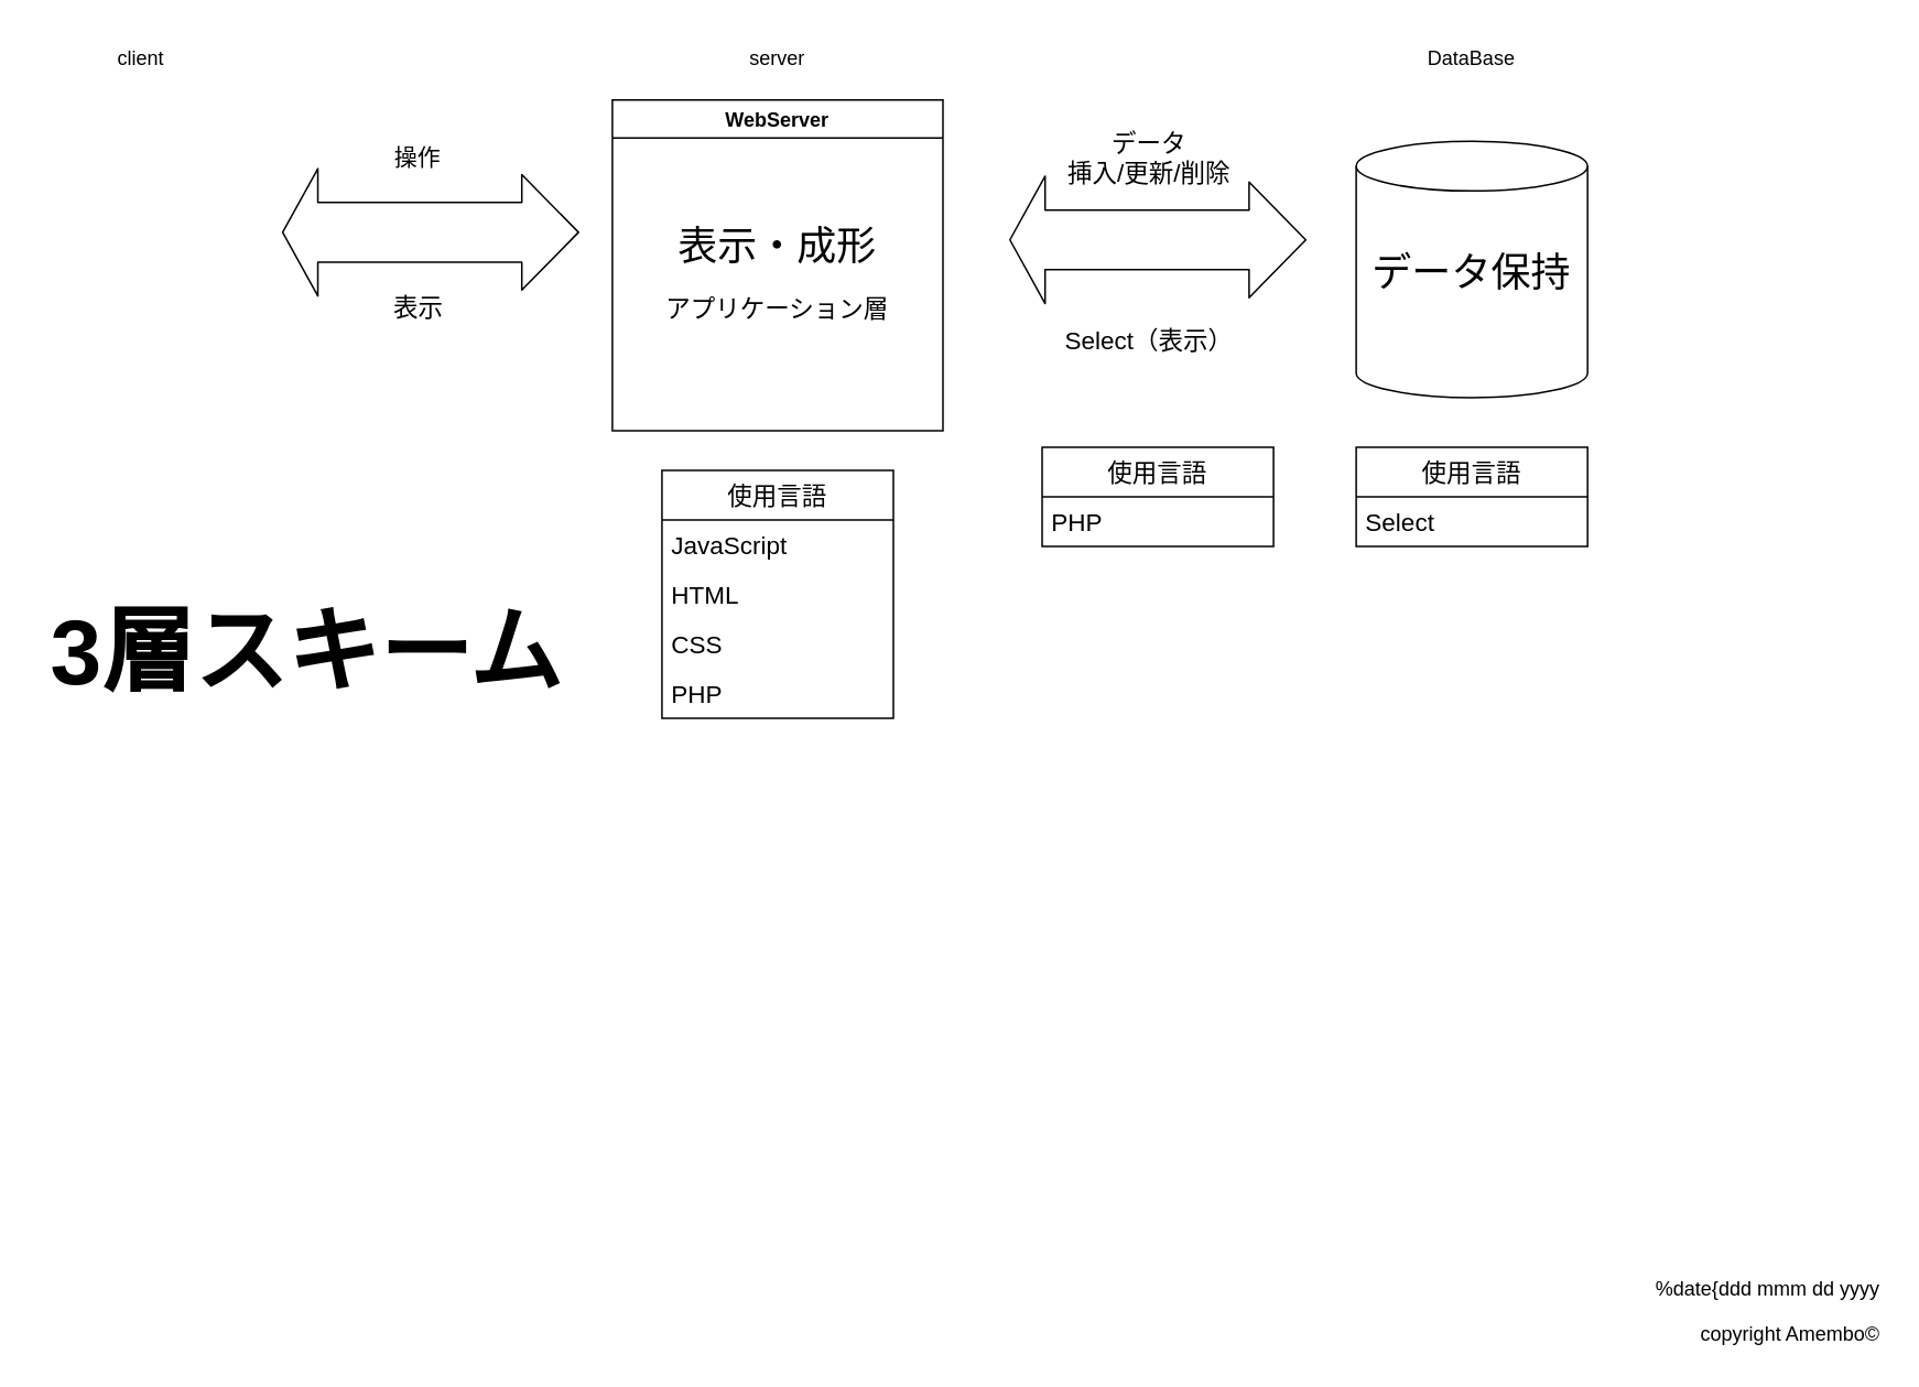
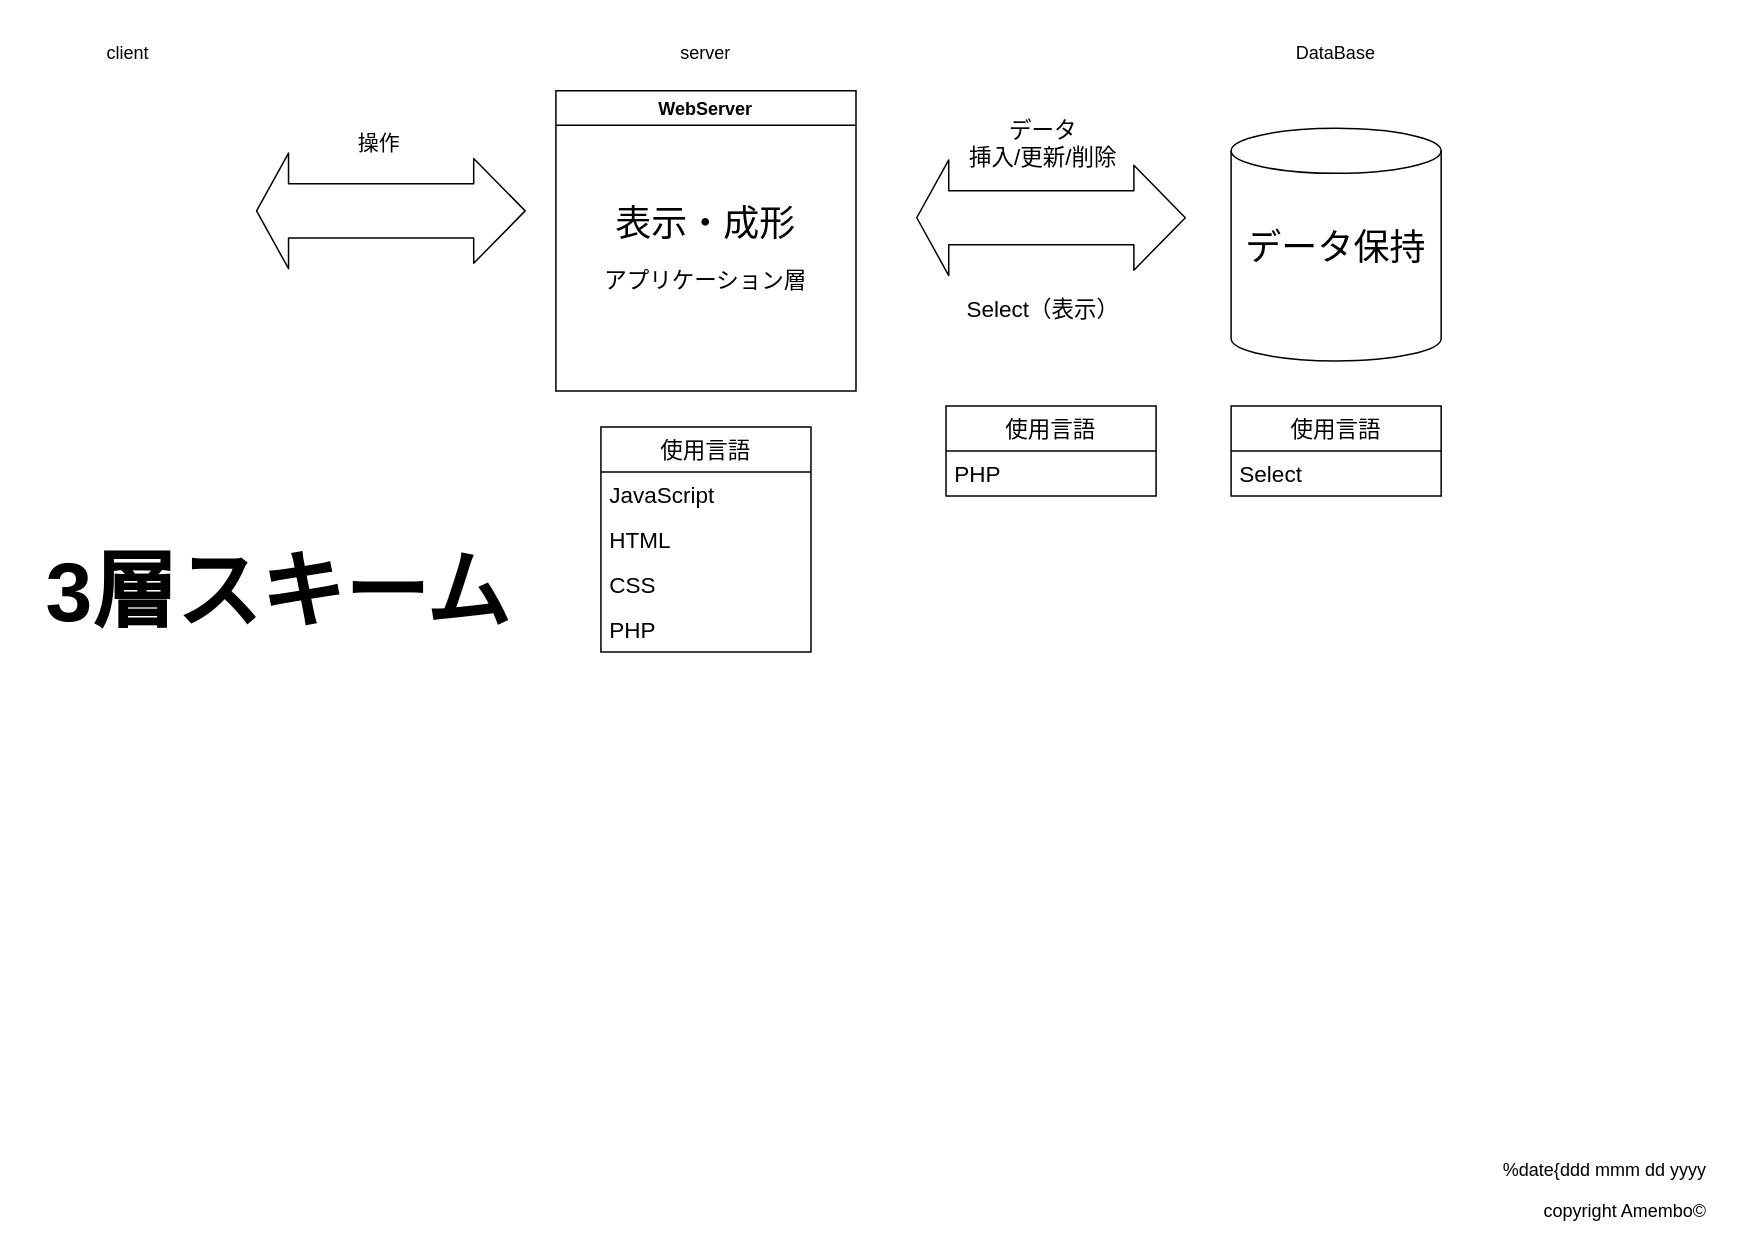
  <mxCell id="0" />
  <mxCell id="1" parent="0" />
  <mxCell id="2" value="" style="shape=cylinder3;whiteSpace=wrap;html=1;boundedLbl=1;backgroundOutline=1;size=15;" parent="1" vertex="1"><mxGeometry x="820" y="85" width="140" height="155" as="geometry" /></mxCell>
  <mxCell id="3" value="WebServer" style="swimlane;swimlaneFillColor=default;" parent="1" vertex="1"><mxGeometry x="370" y="60" width="200" height="200" as="geometry" /></mxCell>
  <mxCell id="4" value="&lt;font&gt;&lt;span style=&quot;font-size: 24px&quot;&gt;表示・成形&lt;br&gt;&lt;/span&gt;&lt;br&gt;&lt;font style=&quot;font-size: 15px&quot;&gt;アプリケーション層&lt;/font&gt;&lt;/font&gt;" style="text;html=1;strokeColor=none;fillColor=none;align=center;verticalAlign=middle;whiteSpace=wrap;rounded=0;" parent="3" vertex="1"><mxGeometry x="25" y="40" width="150" height="130" as="geometry" /></mxCell>
  <mxCell id="5" value="DataBase" style="text;html=1;strokeColor=none;fillColor=none;align=center;verticalAlign=middle;whiteSpace=wrap;rounded=0;" parent="1" vertex="1"><mxGeometry x="860" y="20" width="60" height="30" as="geometry" /></mxCell>
  <mxCell id="6" value="" style="shape=flexArrow;endArrow=classic;startArrow=classic;html=1;endWidth=32.857;endSize=11.097;startWidth=40;startSize=6.766;width=36;fillColor=default;" parent="1" edge="1"><mxGeometry width="100" height="100" relative="1" as="geometry"><mxPoint x="170" y="140" as="sourcePoint" /><mxPoint x="350" y="140" as="targetPoint" /><Array as="points" /></mxGeometry></mxCell>
- <mxCell id="7" value="&lt;font style=&quot;font-size: 15px&quot;&gt;表示&lt;/font&gt;" style="text;html=1;strokeColor=none;fillColor=none;align=center;verticalAlign=middle;whiteSpace=wrap;rounded=0;" parent="1" vertex="1"><mxGeometry x="222.5" y="170" width="60" height="30" as="geometry" /></mxCell>
  <mxCell id="8" value="" style="shape=flexArrow;endArrow=classic;startArrow=classic;html=1;endWidth=32.857;endSize=11.097;startWidth=40;startSize=6.766;width=36;fillColor=default;" parent="1" edge="1"><mxGeometry width="100" height="100" relative="1" as="geometry"><mxPoint x="610" y="144.58" as="sourcePoint" /><mxPoint x="790" y="144.58" as="targetPoint" /><Array as="points" /></mxGeometry></mxCell>
  <mxCell id="9" value="client&lt;span style=&quot;color: rgba(0 , 0 , 0 , 0) ; font-family: monospace ; font-size: 0px&quot;&gt;%3CmxGraphModel%3E%3Croot%3E%3CmxCell%20id%3D%220%22%2F%3E%3CmxCell%20id%3D%221%22%20parent%3D%220%22%2F%3E%3CmxCell%20id%3D%222%22%20value%3D%22%E6%93%8D%E4%BD%9C%26lt%3Bspan%20style%3D%26quot%3Bcolor%3A%20rgba(0%20%2C%200%20%2C%200%20%2C%200)%20%3B%20font-family%3A%20monospace%20%3B%20font-size%3A%200px%26quot%3B%26gt%3B%253CmxGraphModel%253E%253Croot%253E%253CmxCell%2520id%253D%25220%2522%252F%253E%253CmxCell%2520id%253D%25221%2522%2520parent%253D%25220%2522%252F%253E%253CmxCell%2520id%253D%25222%2522%2520value%253D%2522LAN%2522%2520style%253D%2522text%253Bhtml%253D1%253BstrokeColor%253Dnone%253BfillColor%253Dnone%253Balign%253Dcenter%253BverticalAlign%253Dmiddle%253BwhiteSpace%253Dwrap%253Brounded%253D0%253B%2522%2520vertex%253D%25221%2522%2520parent%253D%25221%2522%253E%253CmxGeometry%2520x%253D%2522525%2522%2520y%253D%2522220%2522%2520width%253D%252260%2522%2520height%253D%252230%2522%2520as%253D%2522geometry%2522%252F%253E%253C%252FmxCell%253E%253C%252Froot%253E%253C%252FmxGraphModel%253E%26lt%3B%2Fspan%26gt%3B%22%20style%3D%22text%3Bhtml%3D1%3BstrokeColor%3Dnone%3BfillColor%3Dnone%3Balign%3Dcenter%3BverticalAlign%3Dmiddle%3BwhiteSpace%3Dwrap%3Brounded%3D0%3B%22%20vertex%3D%221%22%20parent%3D%221%22%3E%3CmxGeometry%20x%3D%22250%22%20y%3D%2290%22%20width%3D%2260%22%20height%3D%2230%22%20as%3D%22geometry%22%2F%3E%3C%2FmxCell%3E%3C%2Froot%3E%3C%2FmxGraphModel%3E&lt;/span&gt;" style="text;html=1;strokeColor=none;fillColor=none;align=center;verticalAlign=middle;whiteSpace=wrap;rounded=0;" parent="1" vertex="1"><mxGeometry x="55" y="20" width="60" height="30" as="geometry" /></mxCell>
  <mxCell id="10" value="server" style="text;html=1;strokeColor=none;fillColor=none;align=center;verticalAlign=middle;whiteSpace=wrap;rounded=0;" parent="1" vertex="1"><mxGeometry x="440" y="20" width="60" height="30" as="geometry" /></mxCell>
  <mxCell id="11" value="&lt;span style=&quot;font-size: 24px&quot;&gt;データ保持&lt;/span&gt;" style="text;html=1;strokeColor=none;fillColor=none;align=center;verticalAlign=middle;whiteSpace=wrap;rounded=0;" parent="1" vertex="1"><mxGeometry x="815" y="100" width="150" height="130" as="geometry" /></mxCell>
  <mxCell id="12" value="使用言語" style="swimlane;fontStyle=0;childLayout=stackLayout;horizontal=1;startSize=30;horizontalStack=0;resizeParent=1;resizeParentMax=0;resizeLast=0;collapsible=1;marginBottom=0;fontSize=15;swimlaneFillColor=default;" parent="1" vertex="1"><mxGeometry x="400" y="284" width="140" height="150" as="geometry" /></mxCell>
  <mxCell id="13" value="JavaScript" style="text;strokeColor=none;fillColor=none;align=left;verticalAlign=middle;spacingLeft=4;spacingRight=4;overflow=hidden;points=[[0,0.5],[1,0.5]];portConstraint=eastwest;rotatable=0;fontSize=15;" parent="12" vertex="1"><mxGeometry y="30" width="140" height="30" as="geometry" /></mxCell>
  <mxCell id="14" value="HTML" style="text;strokeColor=none;fillColor=none;align=left;verticalAlign=middle;spacingLeft=4;spacingRight=4;overflow=hidden;points=[[0,0.5],[1,0.5]];portConstraint=eastwest;rotatable=0;fontSize=15;" parent="12" vertex="1"><mxGeometry y="60" width="140" height="30" as="geometry" /></mxCell>
  <mxCell id="15" value="CSS" style="text;strokeColor=none;fillColor=none;align=left;verticalAlign=middle;spacingLeft=4;spacingRight=4;overflow=hidden;points=[[0,0.5],[1,0.5]];portConstraint=eastwest;rotatable=0;fontSize=15;" parent="12" vertex="1"><mxGeometry y="90" width="140" height="30" as="geometry" /></mxCell>
  <mxCell id="16" value="PHP" style="text;strokeColor=none;fillColor=none;align=left;verticalAlign=middle;spacingLeft=4;spacingRight=4;overflow=hidden;points=[[0,0.5],[1,0.5]];portConstraint=eastwest;rotatable=0;fontSize=15;" parent="12" vertex="1"><mxGeometry y="120" width="140" height="30" as="geometry" /></mxCell>
  <mxCell id="17" value="データ&lt;br&gt;挿入/更新/削除" style="text;html=1;strokeColor=none;fillColor=none;align=center;verticalAlign=middle;whiteSpace=wrap;rounded=0;fontSize=15;" parent="1" vertex="1"><mxGeometry x="640" y="80" width="110" height="30" as="geometry" /></mxCell>
  <mxCell id="18" value="&lt;span style=&quot;font-size: 14px&quot;&gt;操作&lt;/span&gt;" style="text;html=1;strokeColor=none;fillColor=none;align=center;verticalAlign=middle;whiteSpace=wrap;rounded=0;" parent="1" vertex="1"><mxGeometry x="210" y="80" width="85" height="30" as="geometry" /></mxCell>
  <mxCell id="19" value="Select（表示）" style="text;html=1;strokeColor=none;fillColor=none;align=center;verticalAlign=middle;whiteSpace=wrap;rounded=0;fontSize=15;" parent="1" vertex="1"><mxGeometry x="640" y="190" width="110" height="30" as="geometry" /></mxCell>
  <mxCell id="20" value="使用言語" style="swimlane;fontStyle=0;childLayout=stackLayout;horizontal=1;startSize=30;horizontalStack=0;resizeParent=1;resizeParentMax=0;resizeLast=0;collapsible=1;marginBottom=0;fontSize=15;swimlaneFillColor=default;" parent="1" vertex="1"><mxGeometry x="630" y="270" width="140" height="60" as="geometry" /></mxCell>
  <mxCell id="21" value="PHP" style="text;strokeColor=none;fillColor=none;align=left;verticalAlign=middle;spacingLeft=4;spacingRight=4;overflow=hidden;points=[[0,0.5],[1,0.5]];portConstraint=eastwest;rotatable=0;fontSize=15;" parent="20" vertex="1"><mxGeometry y="30" width="140" height="30" as="geometry" /></mxCell>
  <mxCell id="22" value="使用言語" style="swimlane;fontStyle=0;childLayout=stackLayout;horizontal=1;startSize=30;horizontalStack=0;resizeParent=1;resizeParentMax=0;resizeLast=0;collapsible=1;marginBottom=0;fontSize=15;swimlaneFillColor=default;" parent="1" vertex="1"><mxGeometry x="820" y="270" width="140" height="60" as="geometry" /></mxCell>
  <mxCell id="23" value="Select" style="text;strokeColor=none;fillColor=none;align=left;verticalAlign=middle;spacingLeft=4;spacingRight=4;overflow=hidden;points=[[0,0.5],[1,0.5]];portConstraint=eastwest;rotatable=0;fontSize=15;" parent="22" vertex="1"><mxGeometry y="30" width="140" height="30" as="geometry" /></mxCell>
  <mxCell id="24" value="&lt;font style=&quot;font-size: 56px&quot;&gt;&lt;b&gt;3層スキーム&lt;/b&gt;&lt;/font&gt;" style="text;html=1;strokeColor=none;fillColor=none;align=center;verticalAlign=middle;whiteSpace=wrap;rounded=0;fontSize=15;" parent="1" vertex="1"><mxGeometry x="20" y="354" width="330" height="80" as="geometry" /></mxCell>
  <mxCell id="25" value="%date{ddd mmm dd yyyy HH:MM:ss}%" style="text;html=1;strokeColor=none;fillColor=none;align=right;verticalAlign=middle;whiteSpace=wrap;overflow=hidden;" vertex="1" parent="1"><mxGeometry x="979" y="770" width="160" height="20" as="geometry" /></mxCell>
  <mxCell id="26" value="copyright Amembo©" style="text;html=1;strokeColor=none;fillColor=none;align=right;verticalAlign=middle;whiteSpace=wrap;overflow=hidden;" vertex="1" parent="1"><mxGeometry x="1019" y="797" width="120" height="20" as="geometry" /></mxCell>
